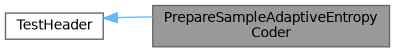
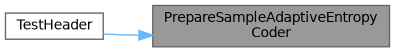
  digraph {
    rankdir=RL
    node [fontname=Helvetica fontsize=10 shape=box style=filled]
    n1 [color=gray40 fillcolor=grey60 fontcolor=black height=0.2 label="PrepareSampleAdaptiveEntropy\lCoder" width=0.4]
    n2 [color=grey40 fillcolor=white height=0.2 label=TestHeader width=0.4]
-   n2 -> n1 [color=steelblue1 dir=back fontname=Helvetica fontsize=10 labelfontname=Helvetica labelfontsize=10 style=solid]
+   n1 -> n2 [color=steelblue1 dir=back fontname=Helvetica fontsize=10 labelfontname=Helvetica labelfontsize=10 style=solid]
  }
